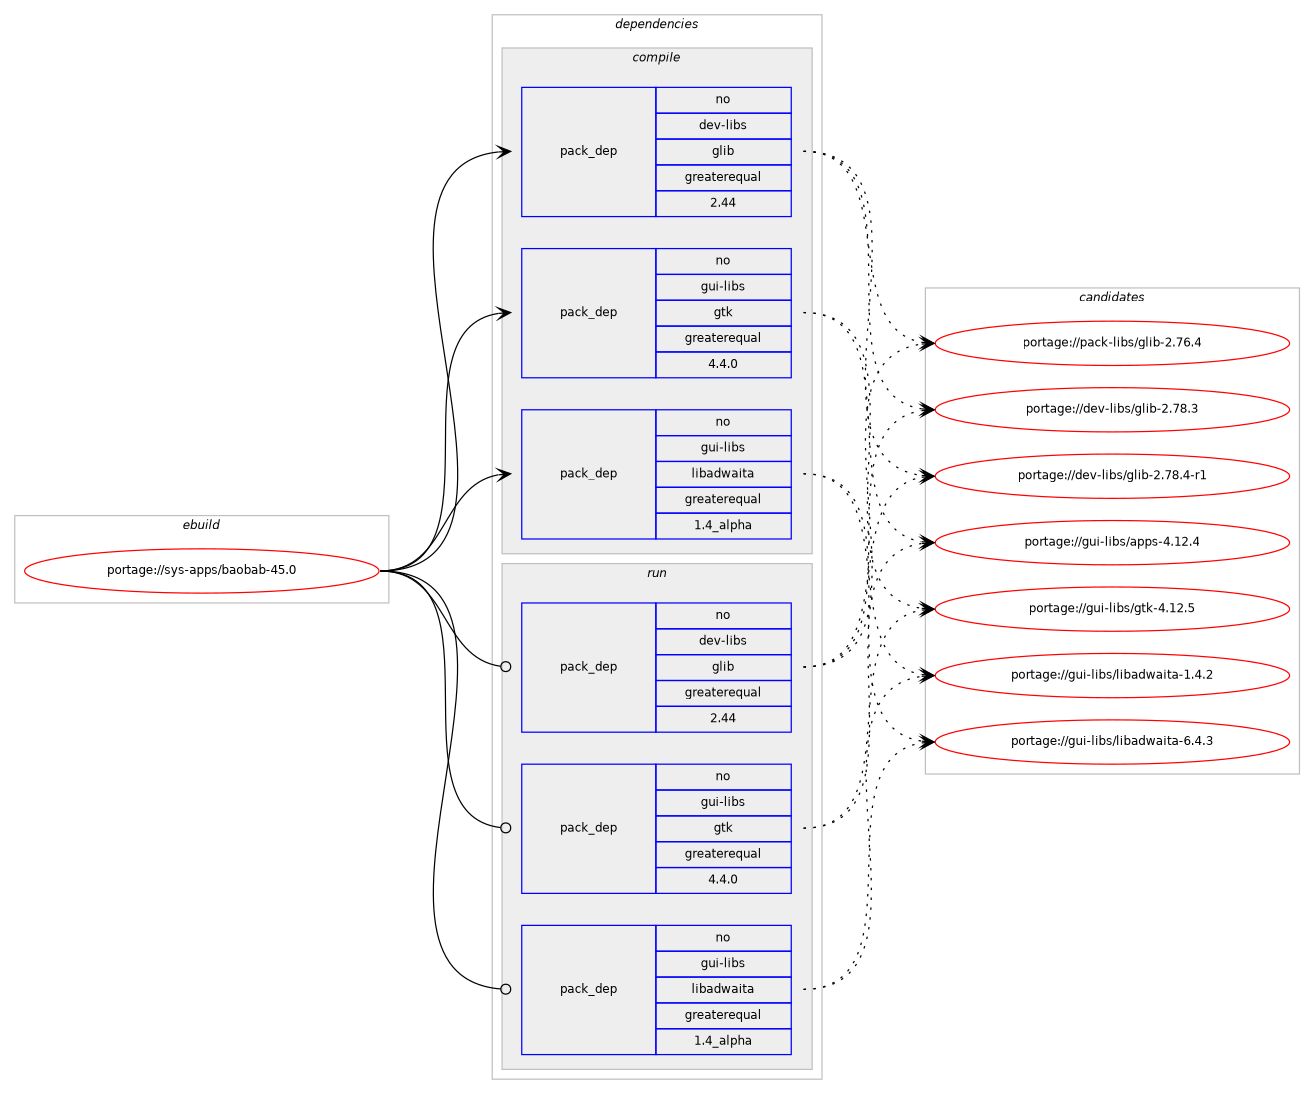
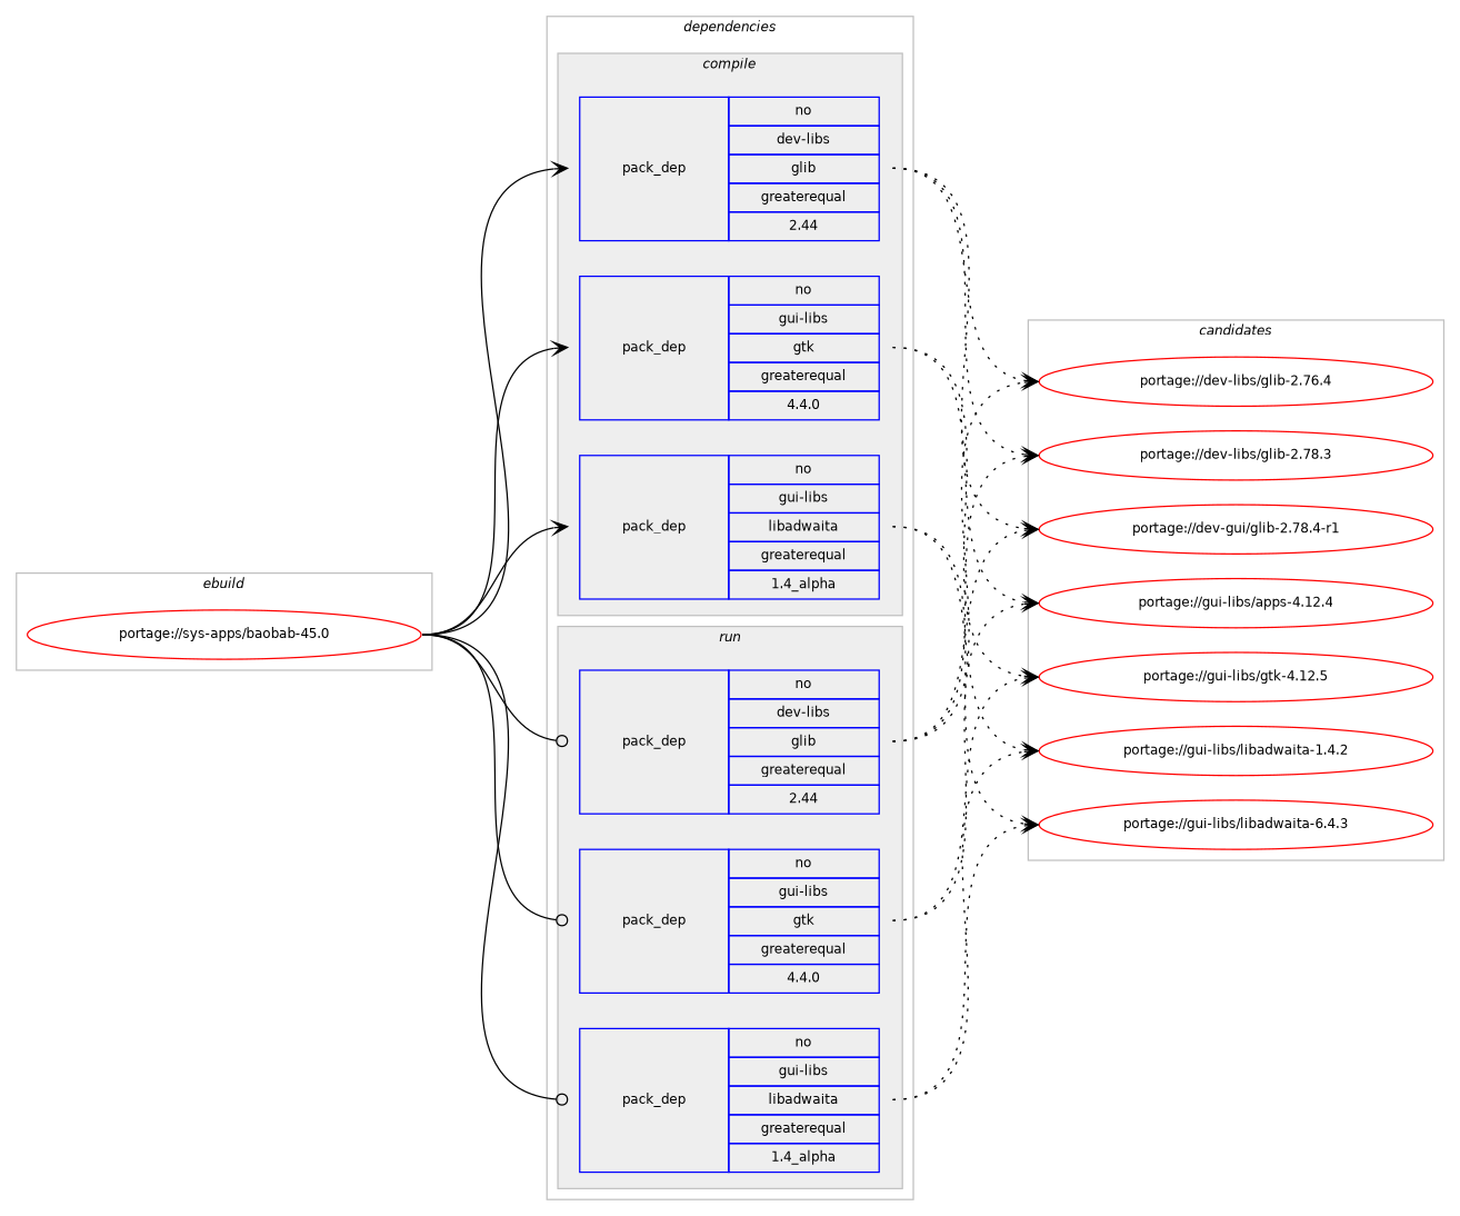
  digraph {
    compound=true
    concentrate=true
    fontname=Helvetica
    fontsize=10
    newrank=true
    rankdir=LR
    ranksep=1.5
    node [color=red fontname=Helvetica fontsize=10]
    edge [arrowhead=vee headport=w style=dotted tailport=e weight=100]
    n1 [label="portage://sys-apps/baobab-45.0" width=4]
    n2 [color=blue label=<<TABLE BORDER="0" CELLBORDER="1" CELLSPACING="0" CELLPADDING="4" WIDTH="220"><TR><TD ROWSPAN="6" CELLPADDING="30">pack_dep</TD></TR><TR><TD WIDTH="110">no</TD></TR><TR><TD>dev-libs</TD></TR><TR><TD>glib</TD></TR><TR><TD>greaterequal</TD></TR><TR><TD>2.44</TD></TR></TABLE>> shape=none]
    n3 [color=blue label=<<TABLE BORDER="0" CELLBORDER="1" CELLSPACING="0" CELLPADDING="4" WIDTH="220"><TR><TD ROWSPAN="6" CELLPADDING="30">pack_dep</TD></TR><TR><TD WIDTH="110">no</TD></TR><TR><TD>gui-libs</TD></TR><TR><TD>gtk</TD></TR><TR><TD>greaterequal</TD></TR><TR><TD>4.4.0</TD></TR></TABLE>> shape=none]
    n4 [color=blue label=<<TABLE BORDER="0" CELLBORDER="1" CELLSPACING="0" CELLPADDING="4" WIDTH="220"><TR><TD ROWSPAN="6" CELLPADDING="30">pack_dep</TD></TR><TR><TD WIDTH="110">no</TD></TR><TR><TD>gui-libs</TD></TR><TR><TD>libadwaita</TD></TR><TR><TD>greaterequal</TD></TR><TR><TD>1.4_alpha</TD></TR></TABLE>> shape=none]
    n5 [color=blue label=<<TABLE BORDER="0" CELLBORDER="1" CELLSPACING="0" CELLPADDING="4" WIDTH="220"><TR><TD ROWSPAN="6" CELLPADDING="30">pack_dep</TD></TR><TR><TD WIDTH="110">no</TD></TR><TR><TD>dev-libs</TD></TR><TR><TD>glib</TD></TR><TR><TD>greaterequal</TD></TR><TR><TD>2.44</TD></TR></TABLE>> shape=none]
    n6 [color=blue label=<<TABLE BORDER="0" CELLBORDER="1" CELLSPACING="0" CELLPADDING="4" WIDTH="220"><TR><TD ROWSPAN="6" CELLPADDING="30">pack_dep</TD></TR><TR><TD WIDTH="110">no</TD></TR><TR><TD>gui-libs</TD></TR><TR><TD>gtk</TD></TR><TR><TD>greaterequal</TD></TR><TR><TD>4.4.0</TD></TR></TABLE>> shape=none]
    n7 [color=blue label=<<TABLE BORDER="0" CELLBORDER="1" CELLSPACING="0" CELLPADDING="4" WIDTH="220"><TR><TD ROWSPAN="6" CELLPADDING="30">pack_dep</TD></TR><TR><TD WIDTH="110">no</TD></TR><TR><TD>gui-libs</TD></TR><TR><TD>libadwaita</TD></TR><TR><TD>greaterequal</TD></TR><TR><TD>1.4_alpha</TD></TR></TABLE>> shape=none]
-   n8 [label="portage://pack-libs/glib-2.76.4" width=4]
+   n8 [label="portage://dev-libs/glib-2.76.4" width=4]
    n9 [label="portage://dev-libs/glib-2.78.3" width=4]
-   n10 [label="portage://dev-libs/glib-2.78.4-r1" width=4]
+   n10 [label="portage://dev-gui/glib-2.78.4-r1" width=4]
    n11 [label="portage://gui-libs/apps-4.12.4" width=4]
    n12 [label="portage://gui-libs/gtk-4.12.5" width=4]
    n13 [label="portage://gui-libs/libadwaita-1.4.2" width=4]
    n14 [label="portage://gui-libs/libadwaita-6.4.3" width=4]
    subgraph cluster_1 {
      color=gray
      label=<<i>ebuild</i>>
      rank=same
      n1
    }
    subgraph cluster_2 {
      color=gray
      label=<<i>dependencies</i>>
      subgraph cluster_3 {
        color=gray
        fillcolor="#eeeeee"
        label=<<i>compile</i>>
        style=filled
        subgraph sub_4 {
          color=gray
          fillcolor="#eeeeee"
          label=<<i>compile</i>>
          style=filled
          n2
        }
        subgraph sub_5 {
          color=gray
          fillcolor="#eeeeee"
          label=<<i>compile</i>>
          style=filled
          n3
        }
        subgraph sub_6 {
          color=gray
          fillcolor="#eeeeee"
          label=<<i>compile</i>>
          style=filled
          n4
        }
      }
      subgraph cluster_7 {
        color=gray
        fillcolor="#eeeeee"
        label=<<i>compile and run</i>>
        style=filled
      }
      subgraph cluster_8 {
        color=gray
        fillcolor="#eeeeee"
        label=<<i>run</i>>
        style=filled
        subgraph sub_9 {
          color=gray
          fillcolor="#eeeeee"
          label=<<i>run</i>>
          style=filled
          n5
        }
        subgraph sub_10 {
          color=gray
          fillcolor="#eeeeee"
          label=<<i>run</i>>
          style=filled
          n6
        }
        subgraph sub_11 {
          color=gray
          fillcolor="#eeeeee"
          label=<<i>run</i>>
          style=filled
          n7
        }
      }
    }
    subgraph cluster_12 {
      color=gray
      label=<<i>candidates</i>>
      rank=same
      subgraph sub_13 {
        color=black
        label=<<i>candidates</i>>
        nodesep=1
        rank=same
        n8
        n9
        n10
      }
      subgraph sub_14 {
        color=black
        label=<<i>candidates</i>>
        nodesep=1
        rank=same
        n11
        n12
      }
      subgraph sub_15 {
        color=black
        label=<<i>candidates</i>>
        nodesep=1
        rank=same
        n13
        n14
      }
      subgraph sub_16 {
        color=black
        label=<<i>candidates</i>>
        nodesep=1
        rank=same
        n8
        n9
        n10
      }
      subgraph sub_17 {
        color=black
        label=<<i>candidates</i>>
        nodesep=1
        rank=same
        n11
        n12
      }
      subgraph sub_18 {
        color=black
        label=<<i>candidates</i>>
        nodesep=1
        rank=same
        n13
        n14
      }
    }
    n1 -> n2 [style=solid weight=20]
    n1 -> n3 [style=solid weight=20]
    n1 -> n4 [style=solid weight=20]
    n1 -> n5 [arrowhead=odot style=solid weight=20]
    n1 -> n6 [arrowhead=odot style=solid weight=20]
    n1 -> n7 [arrowhead=odot style=solid weight=20]
    n2 -> n8
    n2 -> n9
    n2 -> n10
    n3 -> n11
    n3 -> n12
    n4 -> n13
    n4 -> n14
    n5 -> n8
    n5 -> n9
    n5 -> n10
    n6 -> n11
    n6 -> n12
    n7 -> n13
    n7 -> n14
  }
